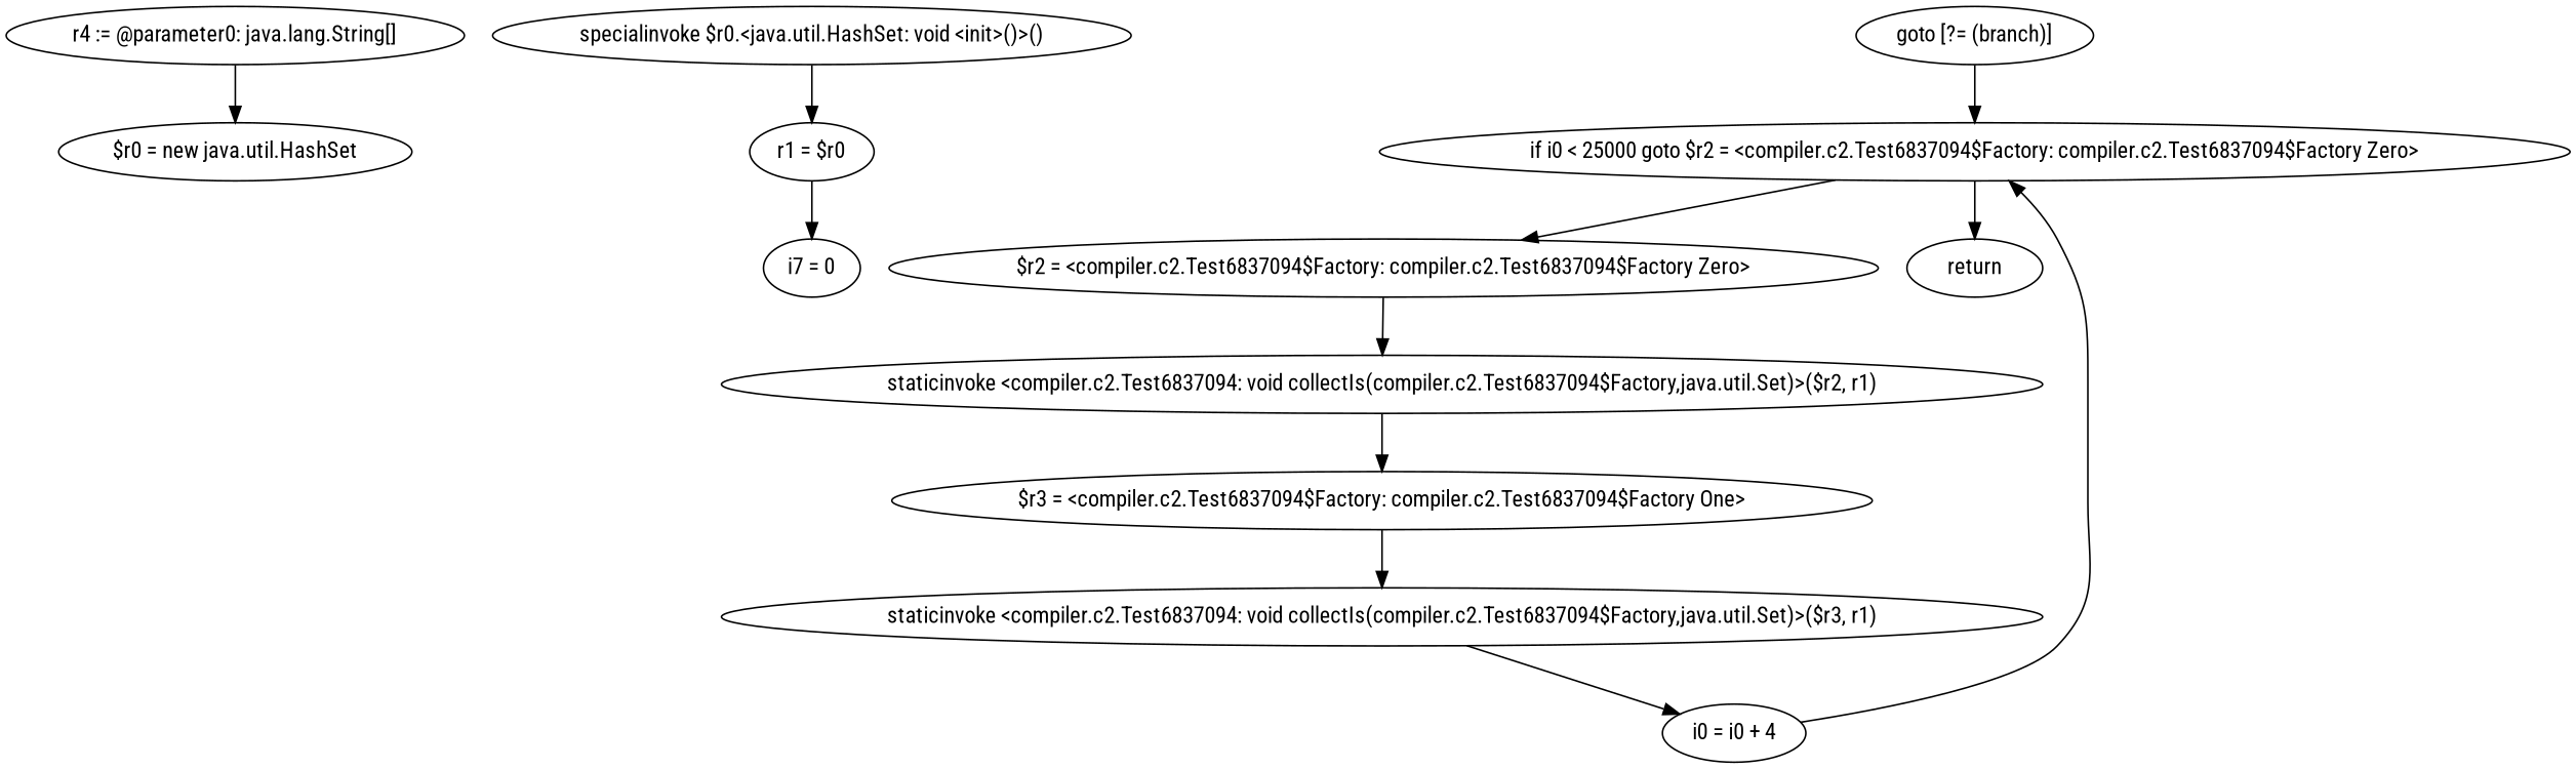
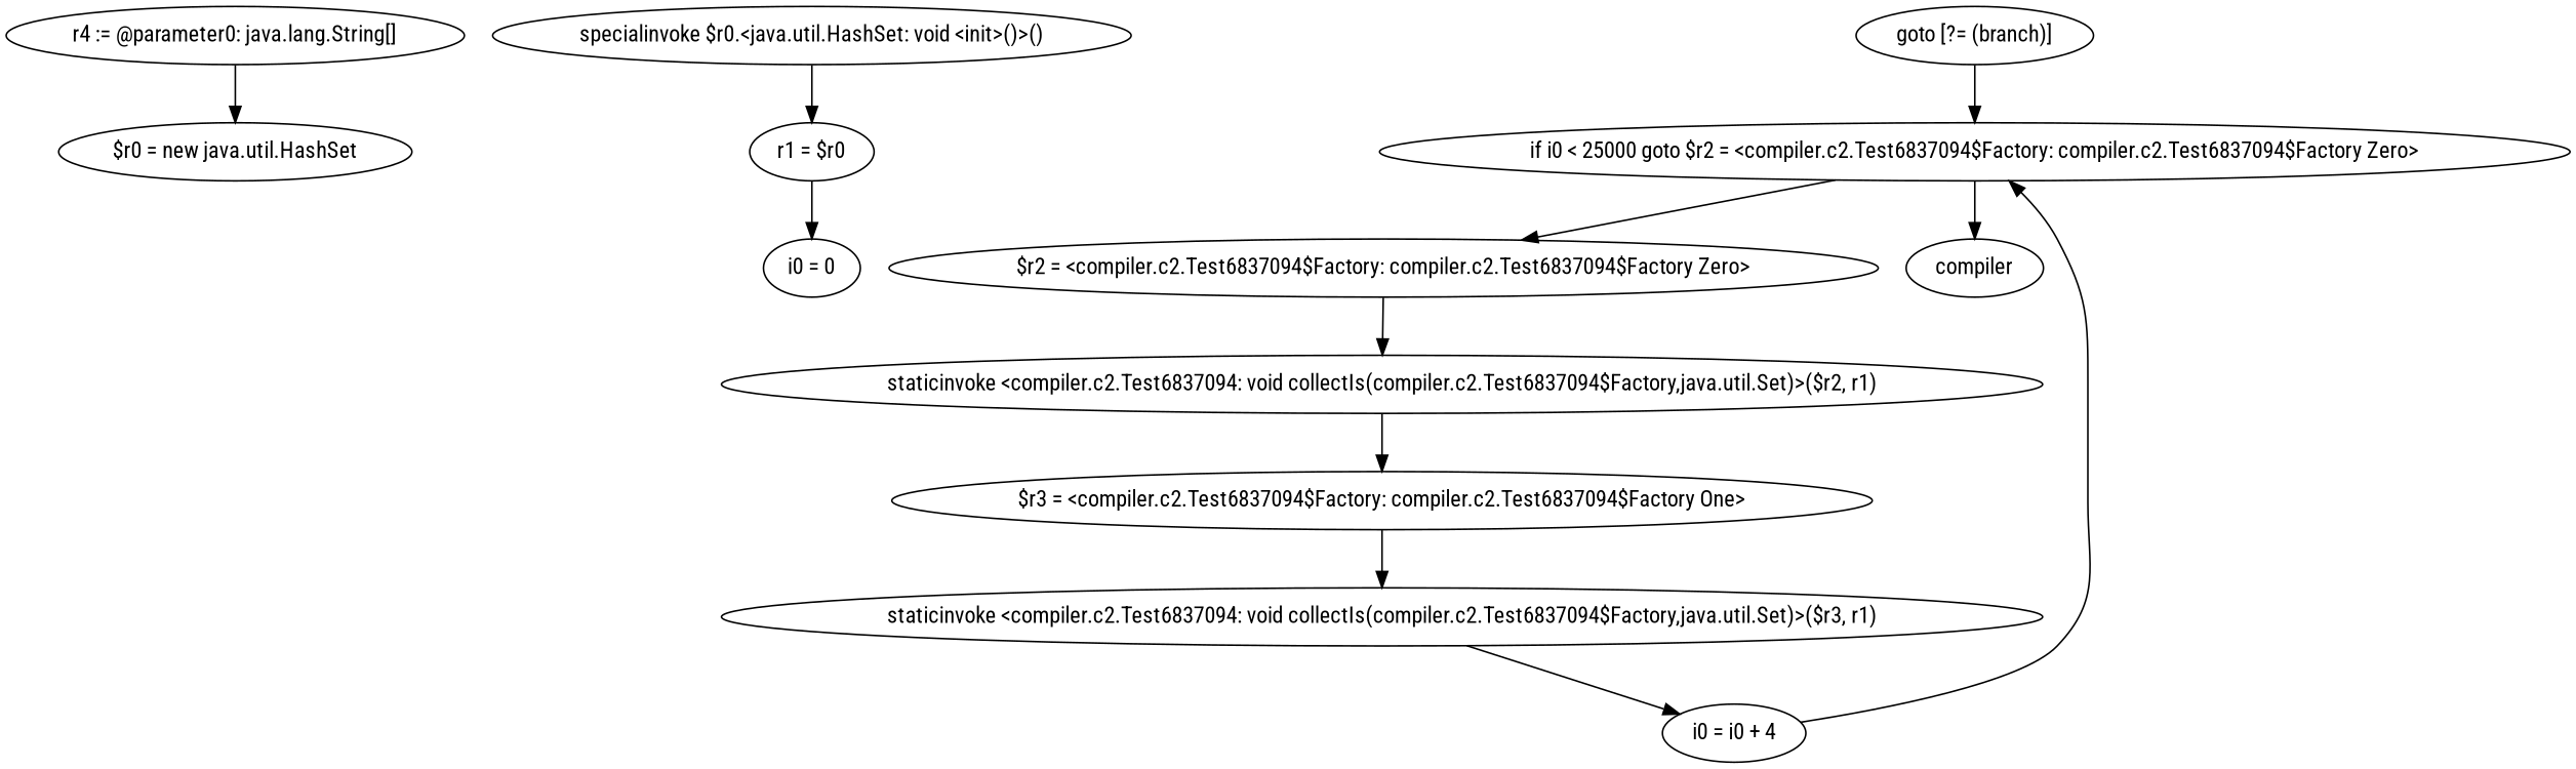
  digraph {
    fontname="Roboto Condensed"
    node [fontname="Roboto Condensed"]
    edge [fontname="Roboto Condensed"]
    "r4 := @parameter0: java.lang.String[]"
    "$r0 = new java.util.HashSet"
    "specialinvoke $r0.<java.util.HashSet: void <init>()>()"
    "r1 = $r0"
-   "i0 = 0" [label="i7 = 0"]
+   "i0 = 0"
    "goto [?= (branch)]"
    "if i0 < 25000 goto $r2 = <compiler.c2.Test6837094$Factory: compiler.c2.Test6837094$Factory Zero>"
    "$r2 = <compiler.c2.Test6837094$Factory: compiler.c2.Test6837094$Factory Zero>"
-   return
+   return [label=compiler]
    "staticinvoke <compiler.c2.Test6837094: void collectIs(compiler.c2.Test6837094$Factory,java.util.Set)>($r2, r1)"
    "$r3 = <compiler.c2.Test6837094$Factory: compiler.c2.Test6837094$Factory One>"
    "staticinvoke <compiler.c2.Test6837094: void collectIs(compiler.c2.Test6837094$Factory,java.util.Set)>($r3, r1)"
    n13 [label="i0 = i0 + 4"]
    "r4 := @parameter0: java.lang.String[]" -> "$r0 = new java.util.HashSet"
    "specialinvoke $r0.<java.util.HashSet: void <init>()>()" -> "r1 = $r0"
    "r1 = $r0" -> "i0 = 0"
    "goto [?= (branch)]" -> "if i0 < 25000 goto $r2 = <compiler.c2.Test6837094$Factory: compiler.c2.Test6837094$Factory Zero>"
    "if i0 < 25000 goto $r2 = <compiler.c2.Test6837094$Factory: compiler.c2.Test6837094$Factory Zero>" -> "$r2 = <compiler.c2.Test6837094$Factory: compiler.c2.Test6837094$Factory Zero>"
    "if i0 < 25000 goto $r2 = <compiler.c2.Test6837094$Factory: compiler.c2.Test6837094$Factory Zero>" -> return
    "$r2 = <compiler.c2.Test6837094$Factory: compiler.c2.Test6837094$Factory Zero>" -> "staticinvoke <compiler.c2.Test6837094: void collectIs(compiler.c2.Test6837094$Factory,java.util.Set)>($r2, r1)"
    "staticinvoke <compiler.c2.Test6837094: void collectIs(compiler.c2.Test6837094$Factory,java.util.Set)>($r2, r1)" -> "$r3 = <compiler.c2.Test6837094$Factory: compiler.c2.Test6837094$Factory One>"
    "$r3 = <compiler.c2.Test6837094$Factory: compiler.c2.Test6837094$Factory One>" -> "staticinvoke <compiler.c2.Test6837094: void collectIs(compiler.c2.Test6837094$Factory,java.util.Set)>($r3, r1)"
    "staticinvoke <compiler.c2.Test6837094: void collectIs(compiler.c2.Test6837094$Factory,java.util.Set)>($r3, r1)" -> n13
    n13 -> "if i0 < 25000 goto $r2 = <compiler.c2.Test6837094$Factory: compiler.c2.Test6837094$Factory Zero>"
  }
